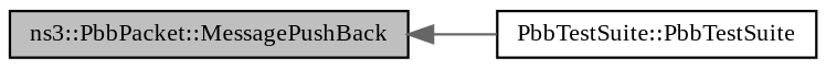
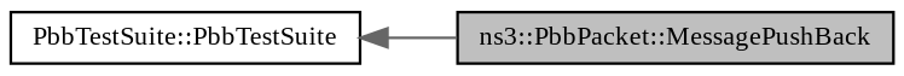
  digraph {
    rankdir=LR
    fontname="Liberation Serif"
    node [color=black fontname="Liberation Serif" fontsize=10 shape=record style=filled]
    n1 [fillcolor=grey75 fontcolor=black height=0.2 label="ns3::PbbPacket::MessagePushBack" width=0.4]
    n2 [fillcolor=white height=0.2 label="PbbTestSuite::PbbTestSuite" width=0.4]
-   n1 -> n2 [color=gray40 dir=back fontname="Liberation Serif" fontsize=10 labelfontname=Helvetica labelfontsize=10 style=solid]
+   n2 -> n1 [color=gray40 dir=back fontname="Liberation Serif" fontsize=10 labelfontname=Helvetica labelfontsize=10 style=solid]
  }
